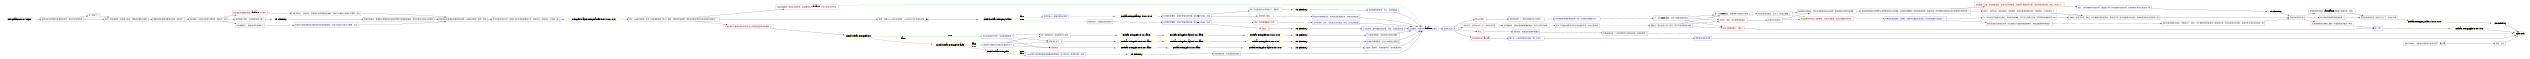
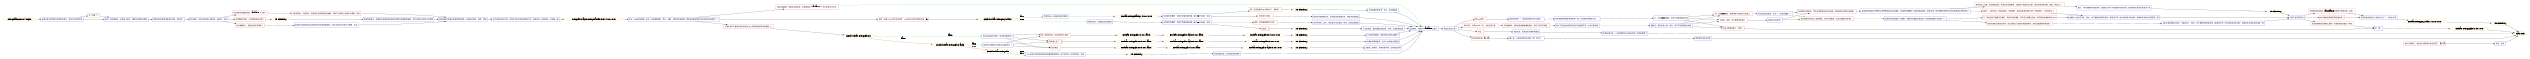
  digraph {
    rankdir=LR
    node [color=blue shape=box]
    "QuincyRank2Convo1 begins." [color=orange shape=""]
    n2 [label="如果你有空易我有件事要找你幫忙。是你可以幫到的事"]
    n3 [color=red label="哦？怎麼了？"]
    n4 [label="是的，我有個謎語，這真讓人抓頭。我覺得你會知道答案"]
    n5 [color=red label="你自己能搞定，這點你已經很明白地表達過了。[結束]"]
    n6 [label="隨便，頭兒"]
    n7 [label="我看到你穿著那些奢華的肉裝，明白嗎？"]
    "Chat ends." [color=orange shape=""]
    n9 [label="我心裡想，你肯定知道是什麼回事，快說吧，頭兒"]
    n10 [color=red label="你到底在問我關於我的 Warframe 的什麼？"]
    n11 [color=red label="恐怕我聽不明白，你到底想知道什麼？"]
    n12 [color=red label="你是個聰明人，難道你搞不清楚嗎？"]
    n13 [color=red label="來點有用的，什麼都行。當源拓氏把我們變成怪物時，我們可沒拿到任何操作手冊啊，老友"]
    n14 [color=orange label="+5 Chemistry" shape=""]
    n15 [label="當源拓氏用那該死的血清把我們注射變成怪物時，我可沒拿到任何操作手冊啊，老友"]
    n16 [label="我看到你穿著看起來像我們的東西，但卻沒有思考、感受、呼吸"]
    n17 [label="看著我啊老友，當源拓氏用那該死的血清把我們注射變成怪物時，我可沒拿到任何操作手冊啊"]
    n18 [label="你可以隨意進出它們，就像它們只是用來做事的工具，隨便丟掉，就像丟掉一件衣服一樣"]
    n19 [color=orange label="QuincyFlirtMaybe QuincyTransference1 is now true." shape=""]
    n20 [label="所以……搞什麼鬼啊，老友？在那個骯髒的「博士」眼裡，我們就是這樣嗎？還是你也覺得我們只是用完就扔的東西？！"]
    n21 [color=red label="你是說傳識嗎？我知道這很奇怪，但我擁有的 Warframe……和六煞幫非常不同。"]
    n22 [color=red label="崑西，別擔心……你不是便宜貨。……你至少是中等檔次的啦。:P"]
    n23 [color=red label="不過...我可不會把你當作便宜貨…… 我倒是很想帶你兜幾圈。;）"]
    n24 [label="告訴我吧。你那些 Warframe 怎麼了"]
    n25 [color=orange label="Check boolean QuincyToySoldier1" shape=""]
    n26 [color=orange label="Check boolean QuincyFlirtNo" shape=""]
    n27 [label="他們以前是人嗎？"]
    n28 [label="我和其他人一樣挺欣賞好的調侃"]
    n29 [label="我和其他人一樣挺欣賞好的調侃"]
    n30 [label="我以為你說過不調情，現在我有點困惑了"]
    n31 [color=orange label="Check boolean QuincyFlirtMaybe" shape=""]
    n32 [color=red label="嗯……是的。"]
    n33 [color=red label="我的不是。好吧……不一定，大部分都不是。"]
    n34 [color=red label="不是。"]
    n35 [color=red label="我不想聊這個。[結束]"]
    n36 [label="但得講究質量啊，你剛才那個真是夠爛，滿分10分你1分，哈哈"]
    n37 [color=orange label="Boolean QuincyTeasing1 is now true." shape=""]
    n38 [color=red label="我改變主意了。;)"]
    n39 [color=red label="嗯，我想試試看。但結果我不太喜歡。"]
    n40 [color=red label="還在考慮。"]
    n41 [label="那我可以理解成你已經決定要調情了？"]
    n42 [color=orange label="Check boolean QuincyFlirt" shape=""]
    n43 [label="那他們怎麼了？！那是我們將來的下場嗎？！"]
    n44 [color=red label="這有點複雜，但我的是根據藍圖複製的。所以它們不是原版。"]
    n45 [label="我就知道。我就知道你會對我撒謊"]
    n46 [label="膽小鬼，不告訴我就等於告訴了我，對吧？！"]
    n47 [color=red label="*該死。*"]
    n48 [color=red label="撒謊。我需要聽聽其它意見。"]
    n49 [label="但得講究質量啊，你剛才那個真是夠爛，滿分10分你1分，哈哈"]
    n50 [color=orange label="Boolean QuincyFlirtNo is now false." shape=""]
    n51 [color=orange label="Boolean QuincyFlirt is now false." shape=""]
    n52 [color=orange label="Boolean QuincyFlirtNo is now false." shape=""]
    n53 [label="……你挑了個奇怪得要命的時機來跟我調情，但不得不說，這招還不賴，哈哈"]
    n54 [label="他們就像喪屍電影裡的東西一樣，你突然從裡面冒出來！！"]
    n55 [label="我才不管你的肉裝來源符合道德規範與否，你自己最清楚"]
    n56 [label="你覺得我白痴？！你覺得我看不出眼前的事？這真是糟透了"]
    n57 [label="我們還沒說完這件事"]
    n58 [color=orange label="+5 Chemistry" shape=""]
    n59 [label="這不管用的，老友，得知道自己的底線，哈哈，別想岔開話題"]
    n60 [color=red label="我想我不太想玩。"]
    n61 [color=red label="哦，這是個遊戲……我明白了。我參加。"]
    n62 [color=orange label="Boolean QuincyFlirtMaybe is now false." shape=""]
    n63 [color=orange label="Boolean QuincyFlirtMaybe is now false." shape=""]
    n64 [color=orange label="Boolean QuincyFlirt is now false." shape=""]
    n65 [color=orange label="+5 Chemistry" shape=""]
    n66 [label="不，頭兒——別嚇我，我可不想當喪屍的肉裝"]
    n67 [label="重點是，最初的是人類，頭兒，我可不想當喪屍的肉裝"]
    n68 [label="下次加油吧，最好練練怎麼反擊。還有，別想岔開話題"]
    n69 [label="除非你準備好被打趴，否則就別去挑釁大佬。還有別岔開話題"]
    n70 [color=orange label="+5 Chemistry" shape=""]
    n71 [color=orange label="Boolean QuincyFlirt is now true." shape=""]
    n72 [color=orange label="Boolean QuincyFlirtNo is now true." shape=""]
    n73 [color=orange label="Boolean QuincyFlirtMaybe is now true." shape=""]
    n74 [label="別想岔開話題，特別是當我生氣時"]
    n75 [color=red label="嘿，冷靜——輕鬆。我覺得那不會發生在你身上。"]
    n76 [color=red label="冷靜點，崑西。你不會變成喪屍的。"]
    n77 [color=red label="現在不那麼強硬了，是吧？"]
    n78 [label="那就練練怎麼反擊，先生。別岔開話題"]
    n79 [color=orange label="+5 Chemistry" shape=""]
    n80 [color=orange label="+5 Chemistry" shape=""]
    n81 [color=orange label="+5 Chemistry" shape=""]
    n82 [label="你以為還是你確定，老兄？！到底是哪個？！"]
    n83 [label="你確定這沒錯嗎？"]
    n84 [label="滾。開。"]
    n85 [label="你挑的時機有點怪，但行……別想岔開話題"]
    n86 [label="……真是個怪胎。能回到我之前的話題嗎？"]
    n87 [label="沒關係，慢慢來，我有很多時間，也有很多選擇"]
    n88 [color=red label="因為如果我不時進入你的腦袋，你就不會發瘋。這就是傳識的*作用*。"]
    n89 [color=red label="你的感染沒再惡化。我不知道是因為年份在循環，還是源拓氏使用的病毒株。"]
    n90 [color=orange label="Boolean QuincyFight is now true." shape=""]
    n91 [label="你覺得這樣就能讓一切變好？你覺得這樣能改善情況？你在開他媽的什麼玩笑？！"]
    n92 [label="因為我們被困在時間裡所以我們變成現在這副模樣。如果我們能離開了這個他媽的循環，那會怎樣？我們會變成那些掛在你衣櫥裡的呆滯傢伙嗎？"]
    n93 [color=red label="不。我知道這不會讓情況變好。我知道這很糟糕。我只是在試圖告訴你，我不覺得你會被掏空……"]
    n94 [color=red label="我無法修復已經發生的事，所以我現在只能依靠我還擁有的。那就是傳識與時間循環。"]
    n95 [color=red label="源拓氏做了什麼。為什麼會這樣，或者它能否被修復，或者接下來會發生什麼，我全部都沒有答案。崑西，我盡力了。"]
    n96 [color=red label="我說了，我不知道。我是認真的。但我覺得，如果你真會像節日南瓜一樣被掏空，它早就發生了。"]
    n97 [label="他媽的一點也不好笑。聽住。你不會輕易得到崑哥的，聽清楚了嗎？你可能會有未來的我，就像你有未來的亞瑟或葵一樣"]
    n98 [label="說到好像你會關心似的，不要說笑了。聽住。你不會輕易得到崑哥的，聽清楚了嗎？你可能會有未來的我，就像你有未來的亞瑟或葵一樣"]
    n99 [label="聽住。你不會輕易得到崑哥的，聽清楚了嗎？你可能會有未來的我，就像你有未來的亞瑟或葵一樣"]
    n100 [label="但我不會不戰而屈"]
    n101 [color=orange label="+5 Chemistry" shape=""]
    n102 [color=red label="把你變成無意識的 Warmframe 是我最不想做的事，崑西。"]
    n103 [color=red label="為什麼你認為那是我想做的事？"]
    n104 [color=red label="你真覺得我會花那種心思嗎？你看過我的裝備沒？哈哈"]
    n105 [label="我不會再成為任何人的玩具士兵了。永遠也不會"]
    n106 [color=orange label="Boolean QuincyToySoldier1 is now true." shape=""]
    n107 [color=orange label="+5 Chemistry" shape=""]
    "QuincyRank2Convo1 begins." -> n2
    n2 -> n3
    n2 -> n4
    n3 -> n4
    n4 -> n7
    n5 -> n6
    n6 -> "Chat ends."
    n7 -> n9
    n9 -> n10
    n9 -> n11
    n9 -> n12
    n10 -> n13
    n11 -> n14
    n12 -> n15
    n13 -> n16
    n14 -> n17
    n15 -> n16
    n16 -> n18
    n17 -> n16
    n18 -> n19
    n19 -> n20
    n20 -> n21
    n20 -> n22
    n20 -> n23
    n21 -> n24 [color=green]
    n22 -> n25
    n23 -> n26
    n24 -> n27
    n25 -> n28 [color=green label=true]
    n25 -> n29 [color=brown label=false]
-   n26 -> n30 [color=green label=true]
+   n26 -> n30 [color=green label=false]
    n26 -> n31 [color=brown label=false]
    n27 -> n32
    n27 -> n33
    n27 -> n34
    n27 -> n35
    n28 -> n36
    n29 -> n37
    n30 -> n38
    n30 -> n39
    n30 -> n40
    n31 -> n41 [color=green label=false]
    n31 -> n42 [color=brown label=true]
    n32 -> n43
    n33 -> n44
    n34 -> n45
    n35 -> n46
    n36 -> n47
    n36 -> n48
    n37 -> n49
    n38 -> n50
    n39 -> n51
    n40 -> n52
    n41 -> n38
    n41 -> n39
    n41 -> n40
    n42 -> n53 [color=green label=true]
    n42 -> n53 [color=brown label=false]
    n43 -> n54
    n44 -> n55
    n45 -> n56
    n46 -> n57
    n47 -> n58
    n48 -> n59
    n49 -> n60
    n49 -> n61
    n50 -> n62
    n51 -> n63
    n52 -> n64
    n53 -> n65
    n54 -> n66
    n55 -> n67
    n56 -> "Chat ends."
    n57 -> "Chat ends."
    n58 -> n68
    n59 -> n24
    n60 -> n69
    n61 -> n70
    n62 -> n71
    n63 -> n72
    n64 -> n73
    n65 -> n74
    n66 -> n75
    n66 -> n76
    n66 -> n77
    n67 -> n75
    n67 -> n76
    n67 -> n77
    n68 -> n24
    n69 -> n24
    n70 -> n78
    n71 -> n79
    n72 -> n80
    n73 -> n81
    n74 -> n24
    n75 -> n82
    n76 -> n83
    n77 -> n84
    n78 -> n24
    n79 -> n85
    n80 -> n86
    n81 -> n87
    n82 -> n88 [color=green]
    n82 -> n89
    n83 -> n88
    n83 -> n89
    n84 -> n90
    n85 -> n24
    n86 -> n24
    n87 -> n24
    n88 -> n91
    n89 -> n92
    n90 -> "Chat ends."
    n91 -> n93
    n91 -> n94
    n92 -> n95
    n92 -> n96
    n93 -> n97
    n94 -> n98
    n95 -> n99
    n96 -> n97
    n97 -> n100
    n98 -> n100
    n99 -> n101
    n100 -> n102
    n100 -> n103
    n100 -> n104
    n101 -> n100
    n102 -> n105
    n103 -> n105
    n104 -> n84
    n105 -> n106
    n106 -> n107
    n107 -> "Chat ends."
  }
